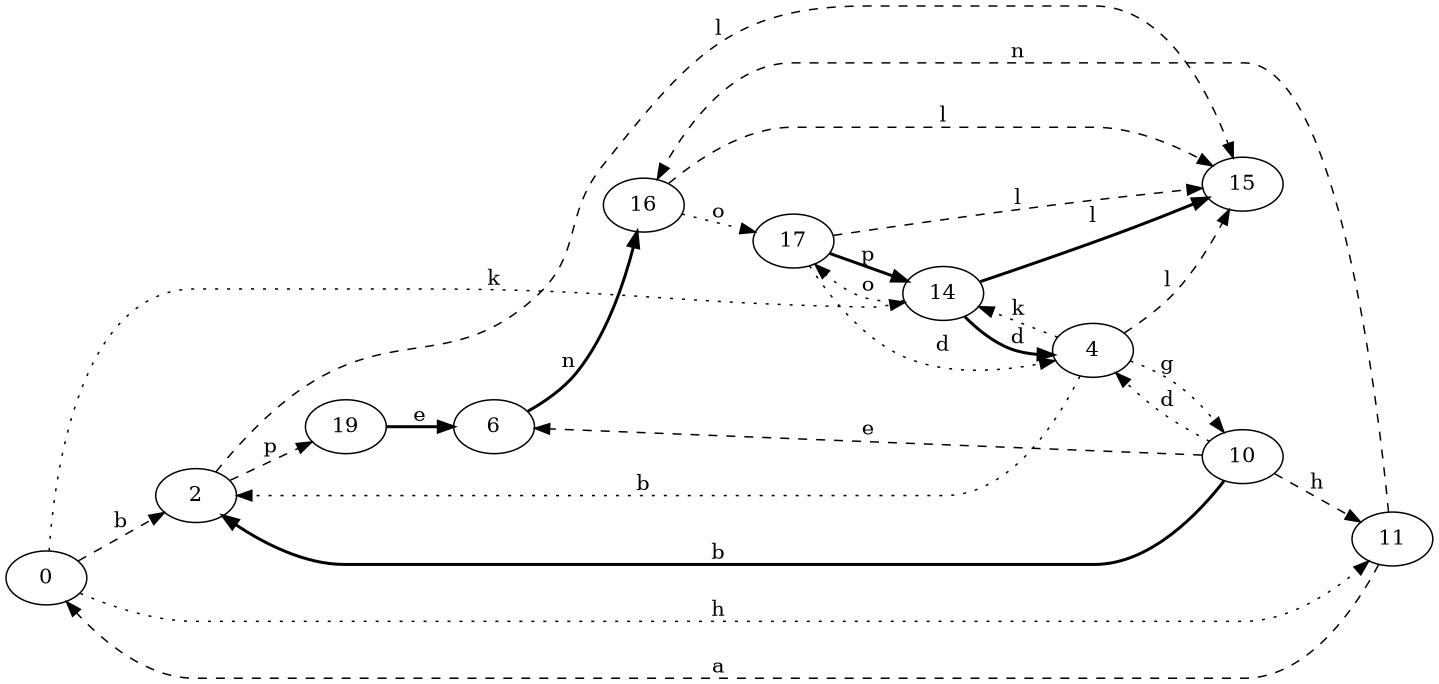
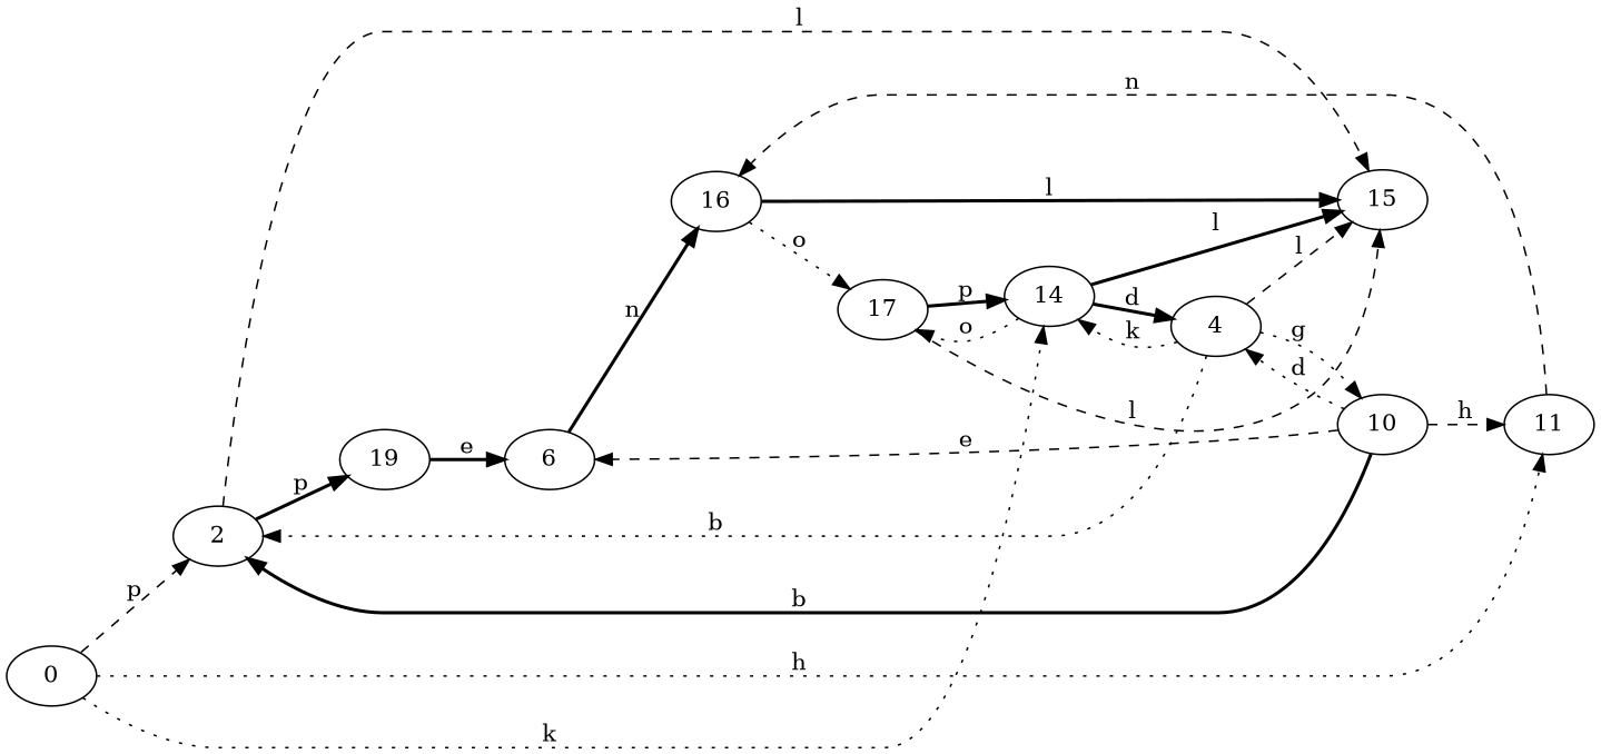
  strict digraph {
    rankdir=LR
    edge [style=dashed]
    0
    2
    11
    14
    15
    19
    16
    4
    17
    6
    10
-   0 -> 2 [label=b]
+   0 -> 2 [label=p]
    0 -> 11 [label=h style=dotted]
    0 -> 14 [label=k style=dotted]
    2 -> 15 [label=l]
-   2 -> 19 [label=p]
-   11 -> 0 [label=a]
+   2 -> 19 [label=p style=bold]
    11 -> 16 [label=n]
    14 -> 15 [label=l style=bold]
    14 -> 4 [label=d style=bold]
    14 -> 17 [label=o style=dotted]
    19 -> 6 [label=e style=bold]
-   16 -> 15 [label=l]
+   16 -> 15 [label=l style=bold]
    16 -> 17 [label=o style=dotted]
    4 -> 2 [label=b style=dotted]
    4 -> 14 [label=k style=dotted]
    4 -> 15 [label=l]
    4 -> 10 [label=g style=dotted]
    17 -> 14 [label=p style=bold]
    17 -> 15 [label=l]
-   17 -> 4 [label=d style=dotted]
    6 -> 16 [label=n style=bold]
    10 -> 2 [label=b style=bold]
    10 -> 11 [label=h]
    10 -> 4 [label=d style=dotted]
    10 -> 6 [label=e]
  }
